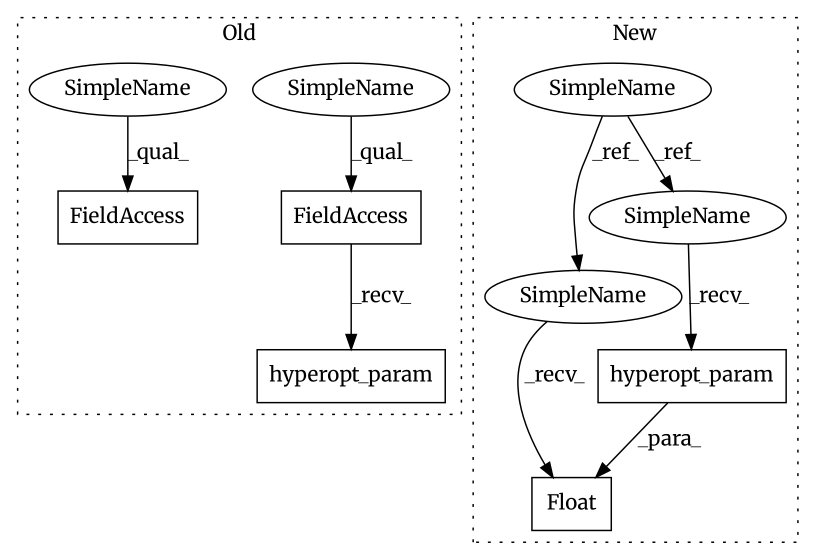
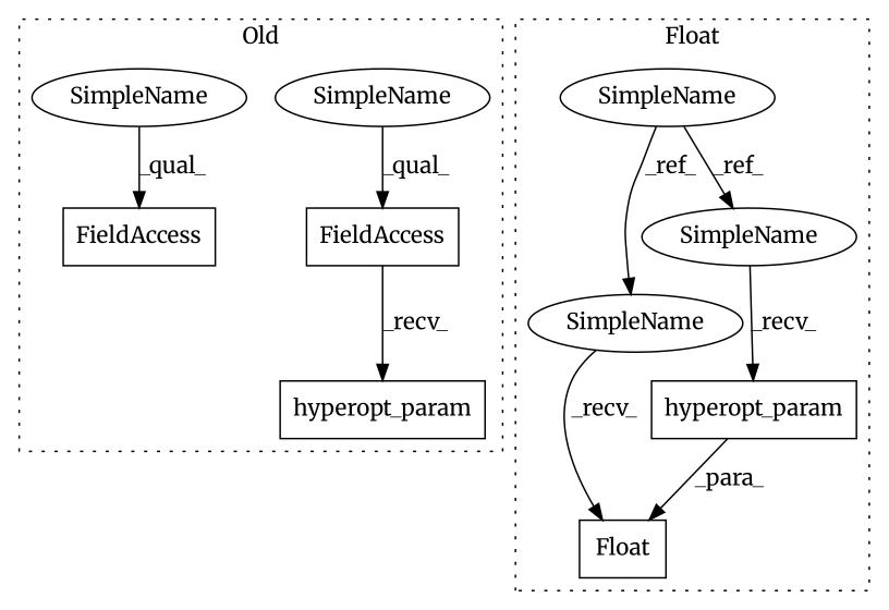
  digraph {
    fontname=Merriweather
    node [a=42 l=5 s=795 shape=box fontname=Merriweather]
    edge [fontname=Merriweather]
    n1 [a=32 l="15,1" label=hyperopt_param s="806,858"]
    n2 [a=22 l=10 label=FieldAccess]
    n3 [a=22 l=10 label=FieldAccess s=827]
    n4 [l=4 label=SimpleName shape=ellipse]
    n5 [l=4 label=SimpleName s=827 shape=ellipse]
    n6 [a=32 l="15,1" label=hyperopt_param s="811,858"]
    n7 [a=32 l="6,1" label=Float s="799,859"]
    n8 [label=SimpleName s=681 shape=ellipse]
    n9 [label=SimpleName s=793 shape=ellipse]
    n10 [label=SimpleName s=805 shape=ellipse]
    subgraph cluster_1 {
      label=Old
      style=dotted
      n1
      n2
      n3
      n4
      n5
    }
    subgraph cluster_2 {
-     label=New
+     label=Float
      style=dotted
      n6
      n7
      n8
      n9
      n10
    }
    n2 -> n1 [label=_recv_]
    n4 -> n2 [label=_qual_]
    n5 -> n3 [label=_qual_]
    n6 -> n7 [label=_para_]
    n8 -> n9 [label=_ref_]
    n8 -> n10 [label=_ref_]
    n9 -> n7 [label=_recv_]
    n10 -> n6 [label=_recv_]
  }
